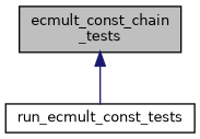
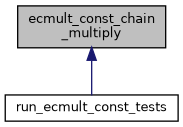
  digraph {
    rankdir=TB
    node [color=black fontname=Helvetica fontsize=10 shape=record style=filled]
-   n1 [fillcolor=grey75 fontcolor=black height=0.2 label="ecmult_const_chain\l_tests" width=0.4]
+   n1 [fillcolor=grey75 fontcolor=black height=0.2 label="ecmult_const_chain\l_multiply" width=0.4]
    n2 [fillcolor=white height=0.2 label=run_ecmult_const_tests width=0.4]
    n1 -> n2 [color=midnightblue dir=back fontname=Helvetica fontsize=10 labelfontname=Helvetica labelfontsize=10 style=solid]
  }
